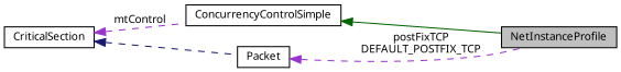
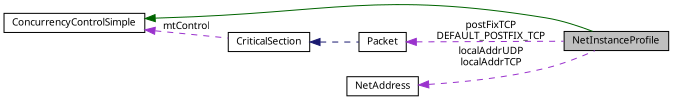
  digraph {
    fontname="Noto Sans"
    rankdir=LR
    node [color=black fillcolor=white fontname="Noto Sans" fontsize=10 shape=record style=filled]
    edge [color=darkorchid3 dir=back fontname="Noto Sans" fontsize=10 labelfontname=FreeSans labelfontsize=10 style=dashed]
    n1 [fillcolor=grey75 fontcolor=black height=0.2 label=NetInstanceProfile width=0.4]
    n2 [height=0.2 label=ConcurrencyControlSimple width=0.4]
+   n3 [height=0.2 label=NetAddress width=0.4]
    n4 [height=0.2 label=CriticalSection width=0.4]
    n5 [height=0.2 label=Packet width=0.4]
    n2 -> n1 [color=darkgreen style=solid]
-   n4 -> n2 [label=mtControl]
+   n3 -> n1 [label="localAddrUDP\nlocalAddrTCP"]
+   n2 -> n4 [label=mtControl]
    n4 -> n5 [color=midnightblue]
    n5 -> n1 [label="postFixTCP\nDEFAULT_POSTFIX_TCP"]
  }
